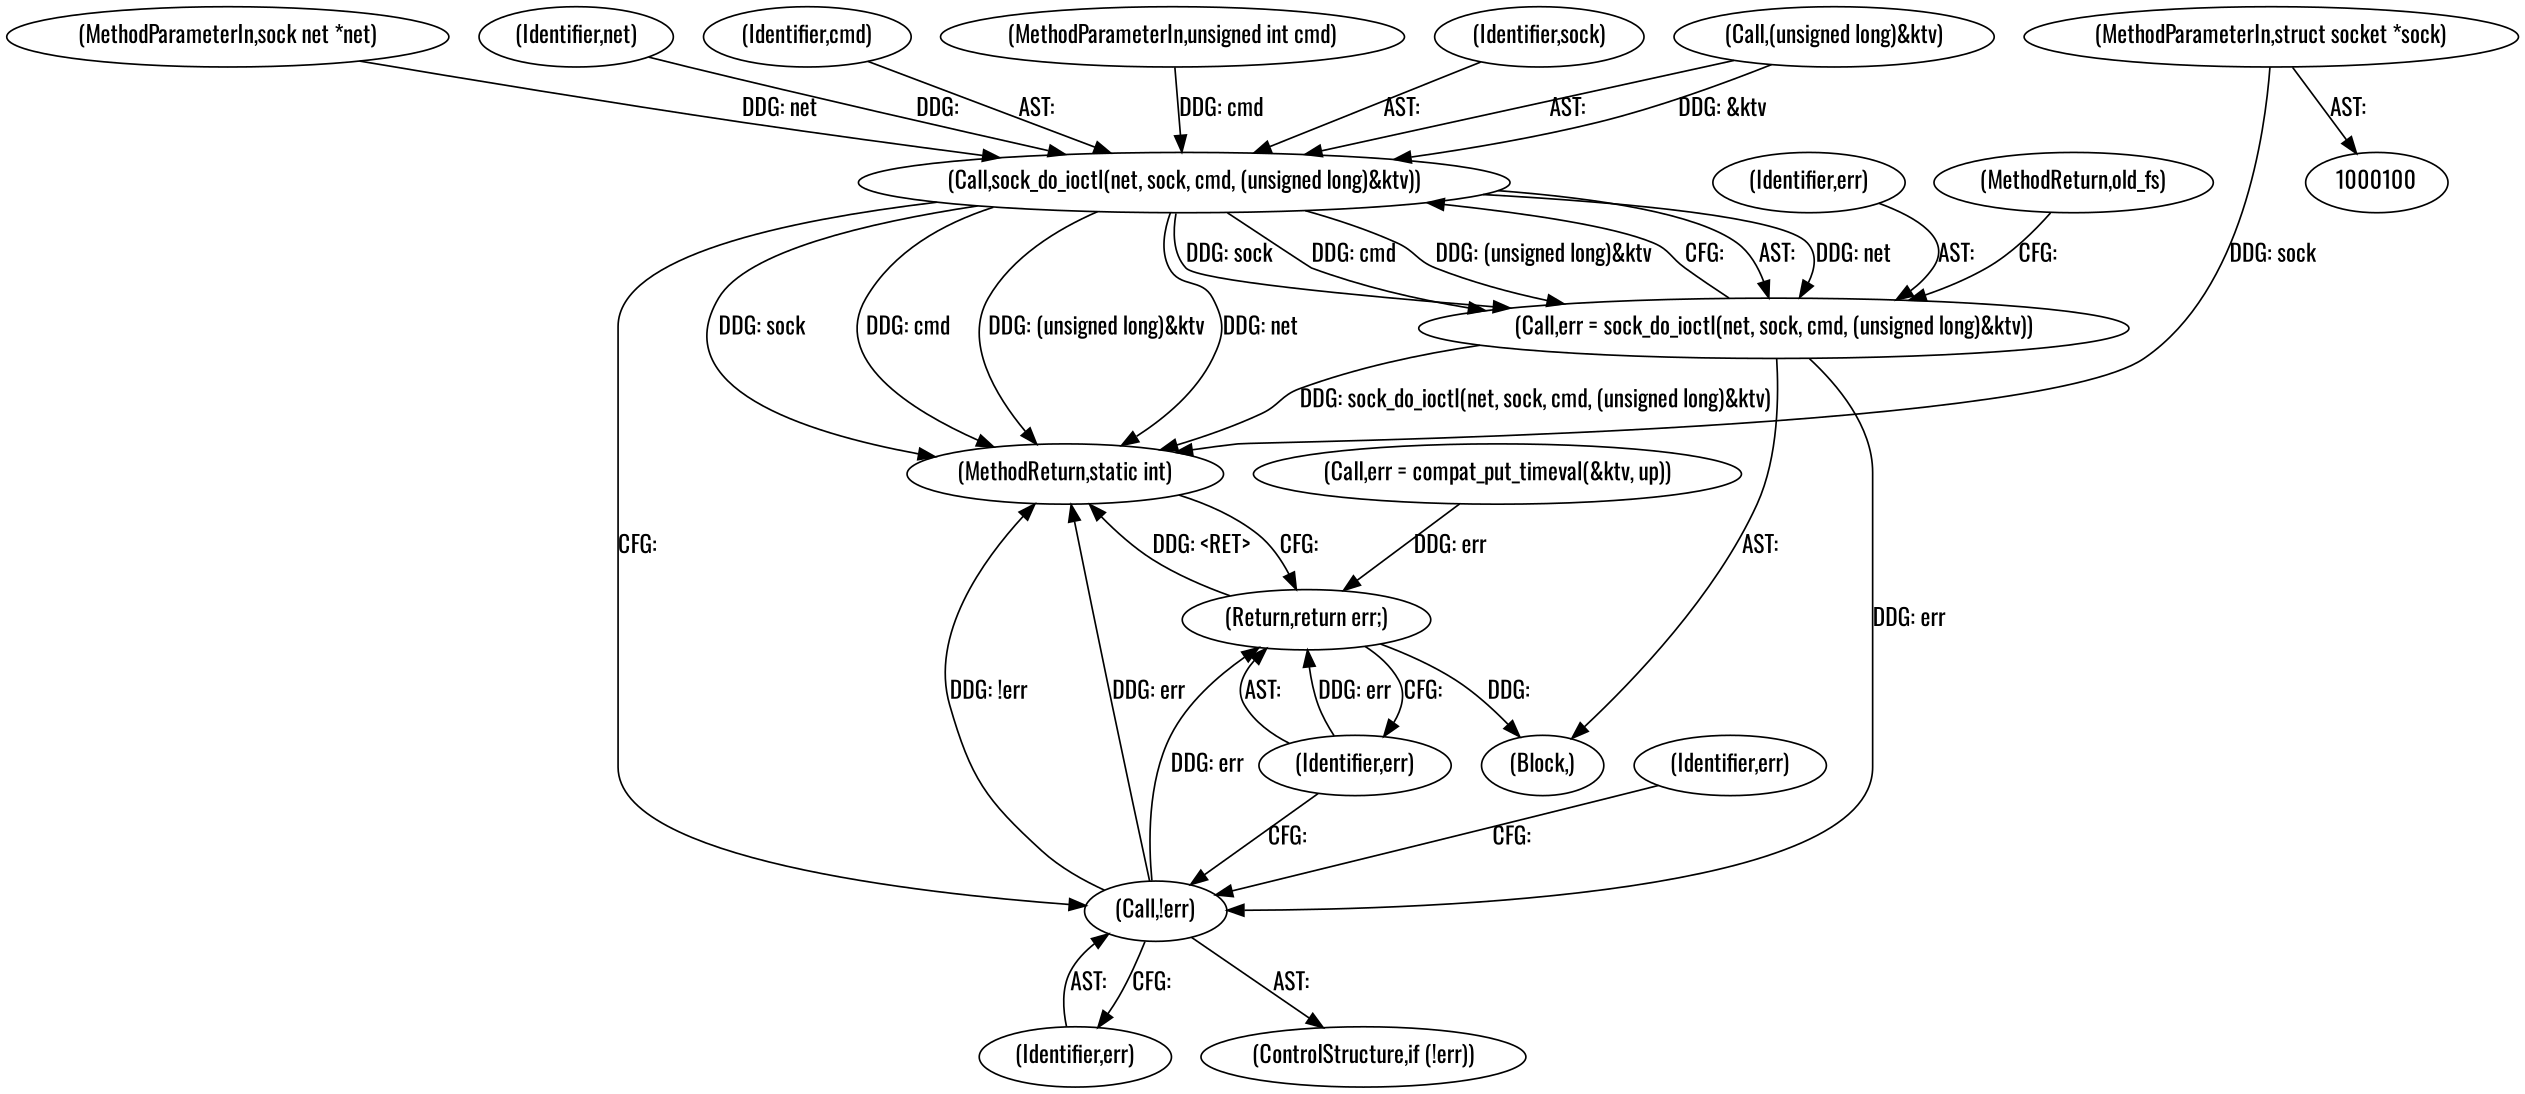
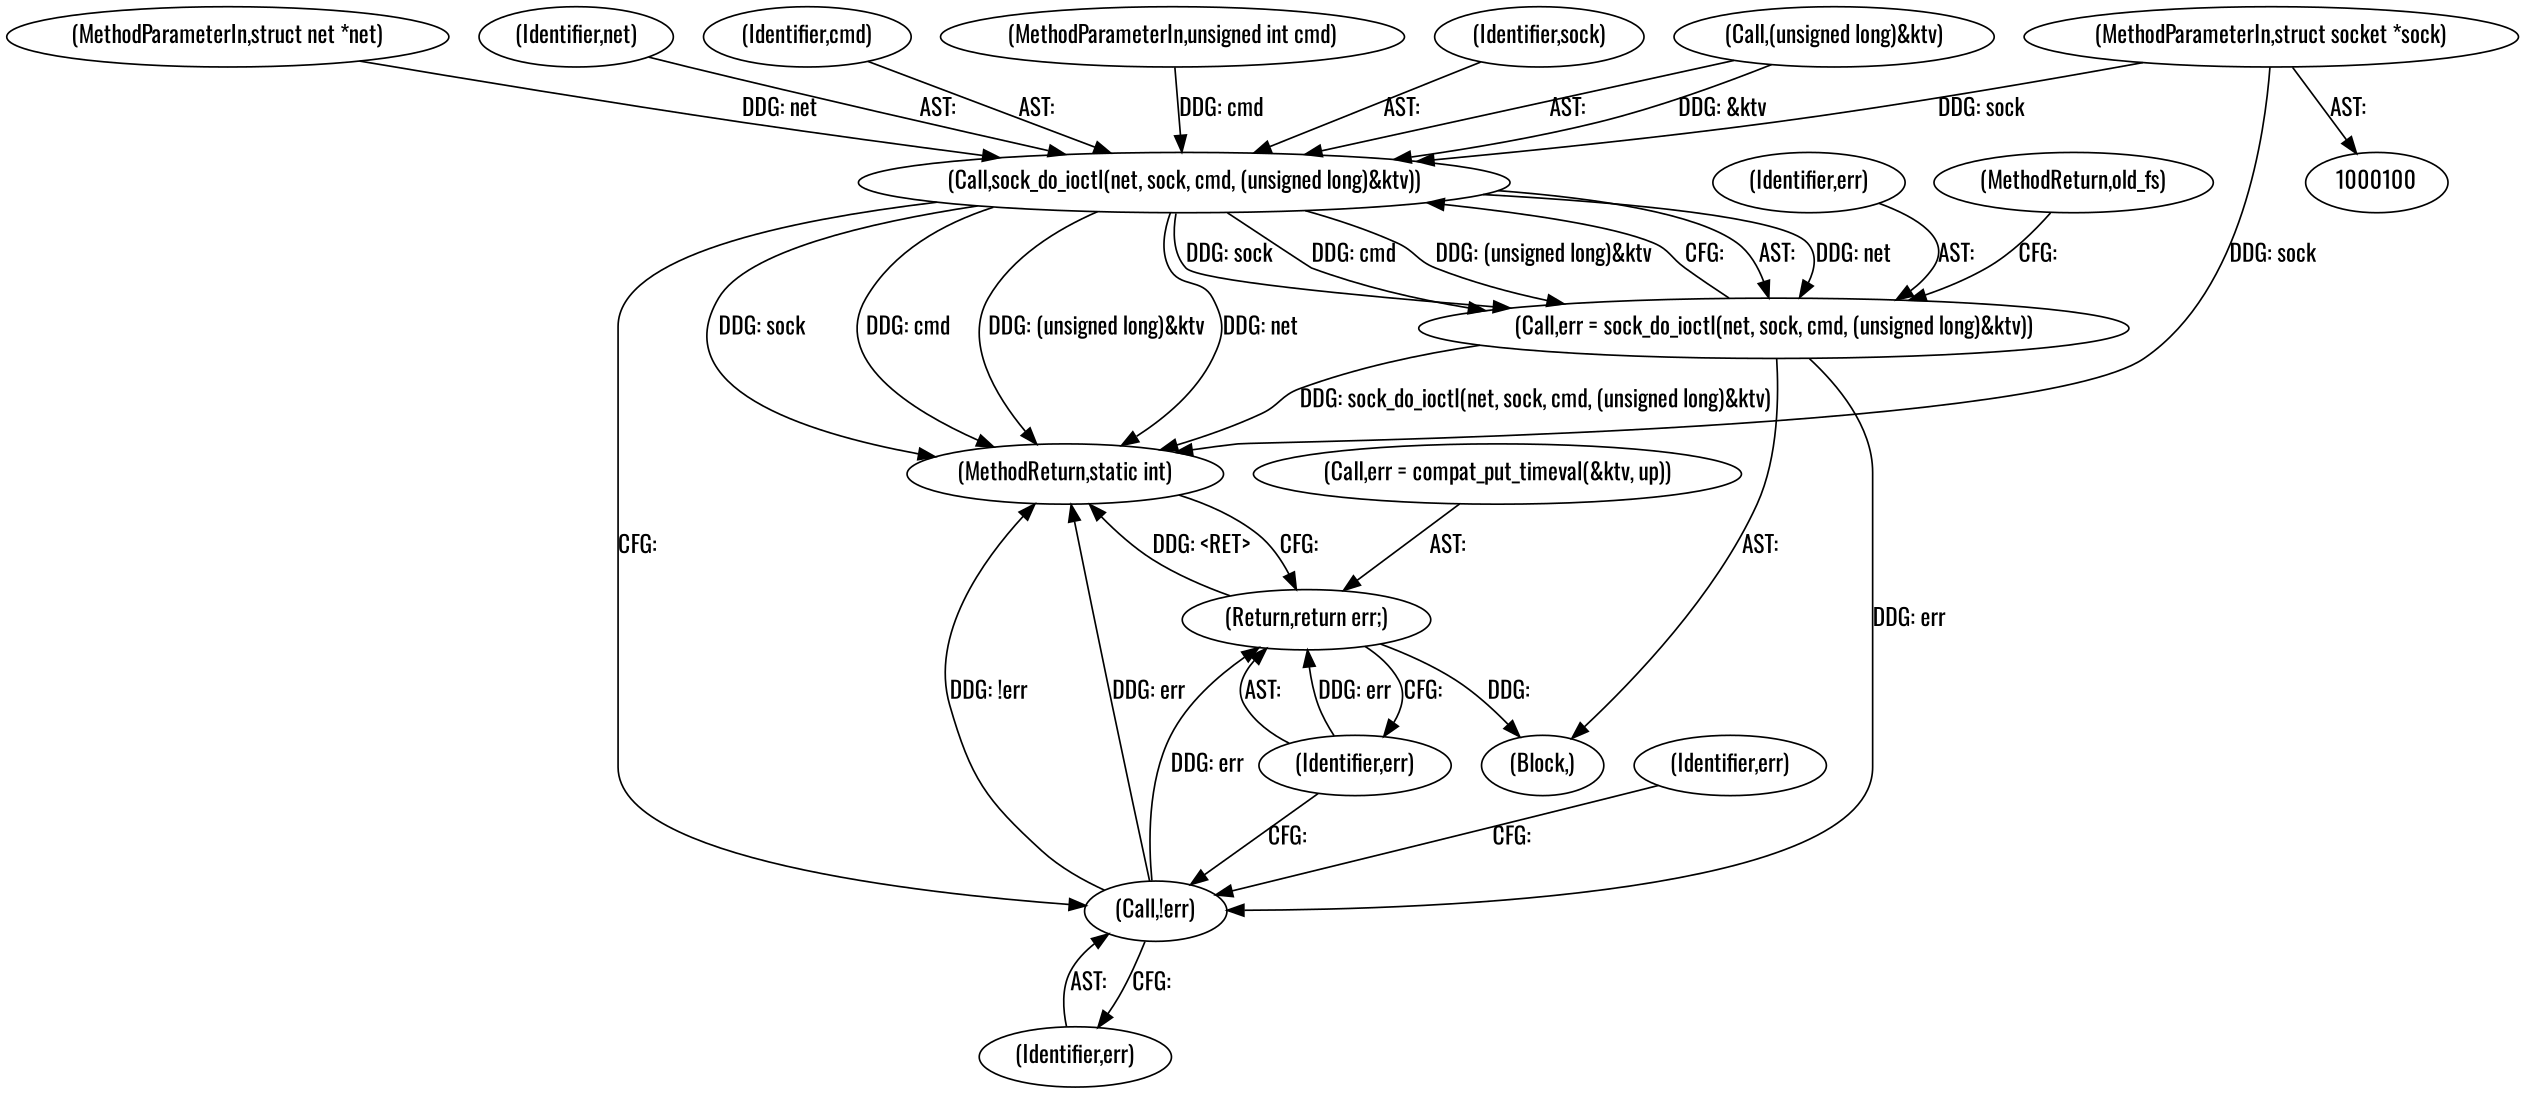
  digraph {
    fontname=Oswald
    node [fontname=Oswald]
    edge [fontname=Oswald]
    n1 [label="(MethodParameterIn,struct socket *sock)"]
    n2 [label="(Call,sock_do_ioctl(net, sock, cmd, (unsigned long)&ktv))"]
    n3 [label="(MethodReturn,static int)"]
    1000100
    n5 [label="(Call,err = sock_do_ioctl(net, sock, cmd, (unsigned long)&ktv))"]
    n6 [label="(Call,!err)"]
    n7 [label="(Return,return err;)"]
    n8 [label="(Block,)"]
    n9 [label="(Call,(unsigned long)&ktv)"]
    n10 [label="(Identifier,err)"]
-   n11 [label="(ControlStructure,if (!err))"]
    n12 [label="(Identifier,err)"]
-   n13 [label="(MethodParameterIn,sock net *net)"]
+   n13 [label="(MethodParameterIn,struct net *net)"]
    n14 [label="(Identifier,net)"]
    n15 [label="(Identifier,cmd)"]
    n16 [label="(MethodParameterIn,unsigned int cmd)"]
    n17 [label="(Identifier,err)"]
    n18 [label="(Identifier,sock)"]
    n19 [label="(Call,err = compat_put_timeval(&ktv, up))"]
    n20 [label="(MethodReturn,old_fs)"]
    n21 [label="(Identifier,err)"]
+   n1 -> n2 [label="DDG: sock"]
    n1 -> n3 [label="DDG: sock"]
    n1 -> 1000100 [label="AST: "]
    n2 -> n3 [label="DDG: net"]
    n2 -> n3 [label="DDG: sock"]
    n2 -> n3 [label="DDG: cmd"]
    n2 -> n3 [label="DDG: (unsigned long)&ktv"]
    n2 -> n5 [label="AST: "]
    n2 -> n5 [label="DDG: net"]
    n2 -> n5 [label="DDG: sock"]
    n2 -> n5 [label="DDG: cmd"]
    n2 -> n5 [label="DDG: (unsigned long)&ktv"]
    n2 -> n6 [label="CFG: "]
    n3 -> n7 [label="CFG: "]
    n5 -> n2 [label="CFG: "]
    n5 -> n3 [label="DDG: sock_do_ioctl(net, sock, cmd, (unsigned long)&ktv)"]
    n5 -> n6 [label="DDG: err"]
    n5 -> n8 [label="AST: "]
    n6 -> n3 [label="DDG: !err"]
    n6 -> n3 [label="DDG: err"]
    n6 -> n7 [label="DDG: err"]
    n6 -> n10 [label="CFG: "]
-   n6 -> n11 [label="AST: "]
    n7 -> n3 [label="DDG: <RET>"]
    n7 -> n8 [label="DDG: "]
    n7 -> n12 [label="CFG: "]
    n9 -> n2 [label="AST: "]
    n9 -> n2 [label="DDG: &ktv"]
    n10 -> n6 [label="AST: "]
    n12 -> n6 [label="CFG: "]
    n12 -> n7 [label="AST: "]
    n12 -> n7 [label="DDG: err"]
    n13 -> n2 [label="DDG: net"]
-   n14 -> n2 [label="DDG: "]
+   n14 -> n2 [label="AST: "]
    n15 -> n2 [label="AST: "]
    n16 -> n2 [label="DDG: cmd"]
    n17 -> n5 [label="AST: "]
    n18 -> n2 [label="AST: "]
-   n19 -> n7 [label="DDG: err"]
+   n19 -> n7 [label="AST: "]
    n20 -> n5 [label="CFG: "]
    n21 -> n6 [label="CFG: "]
  }
